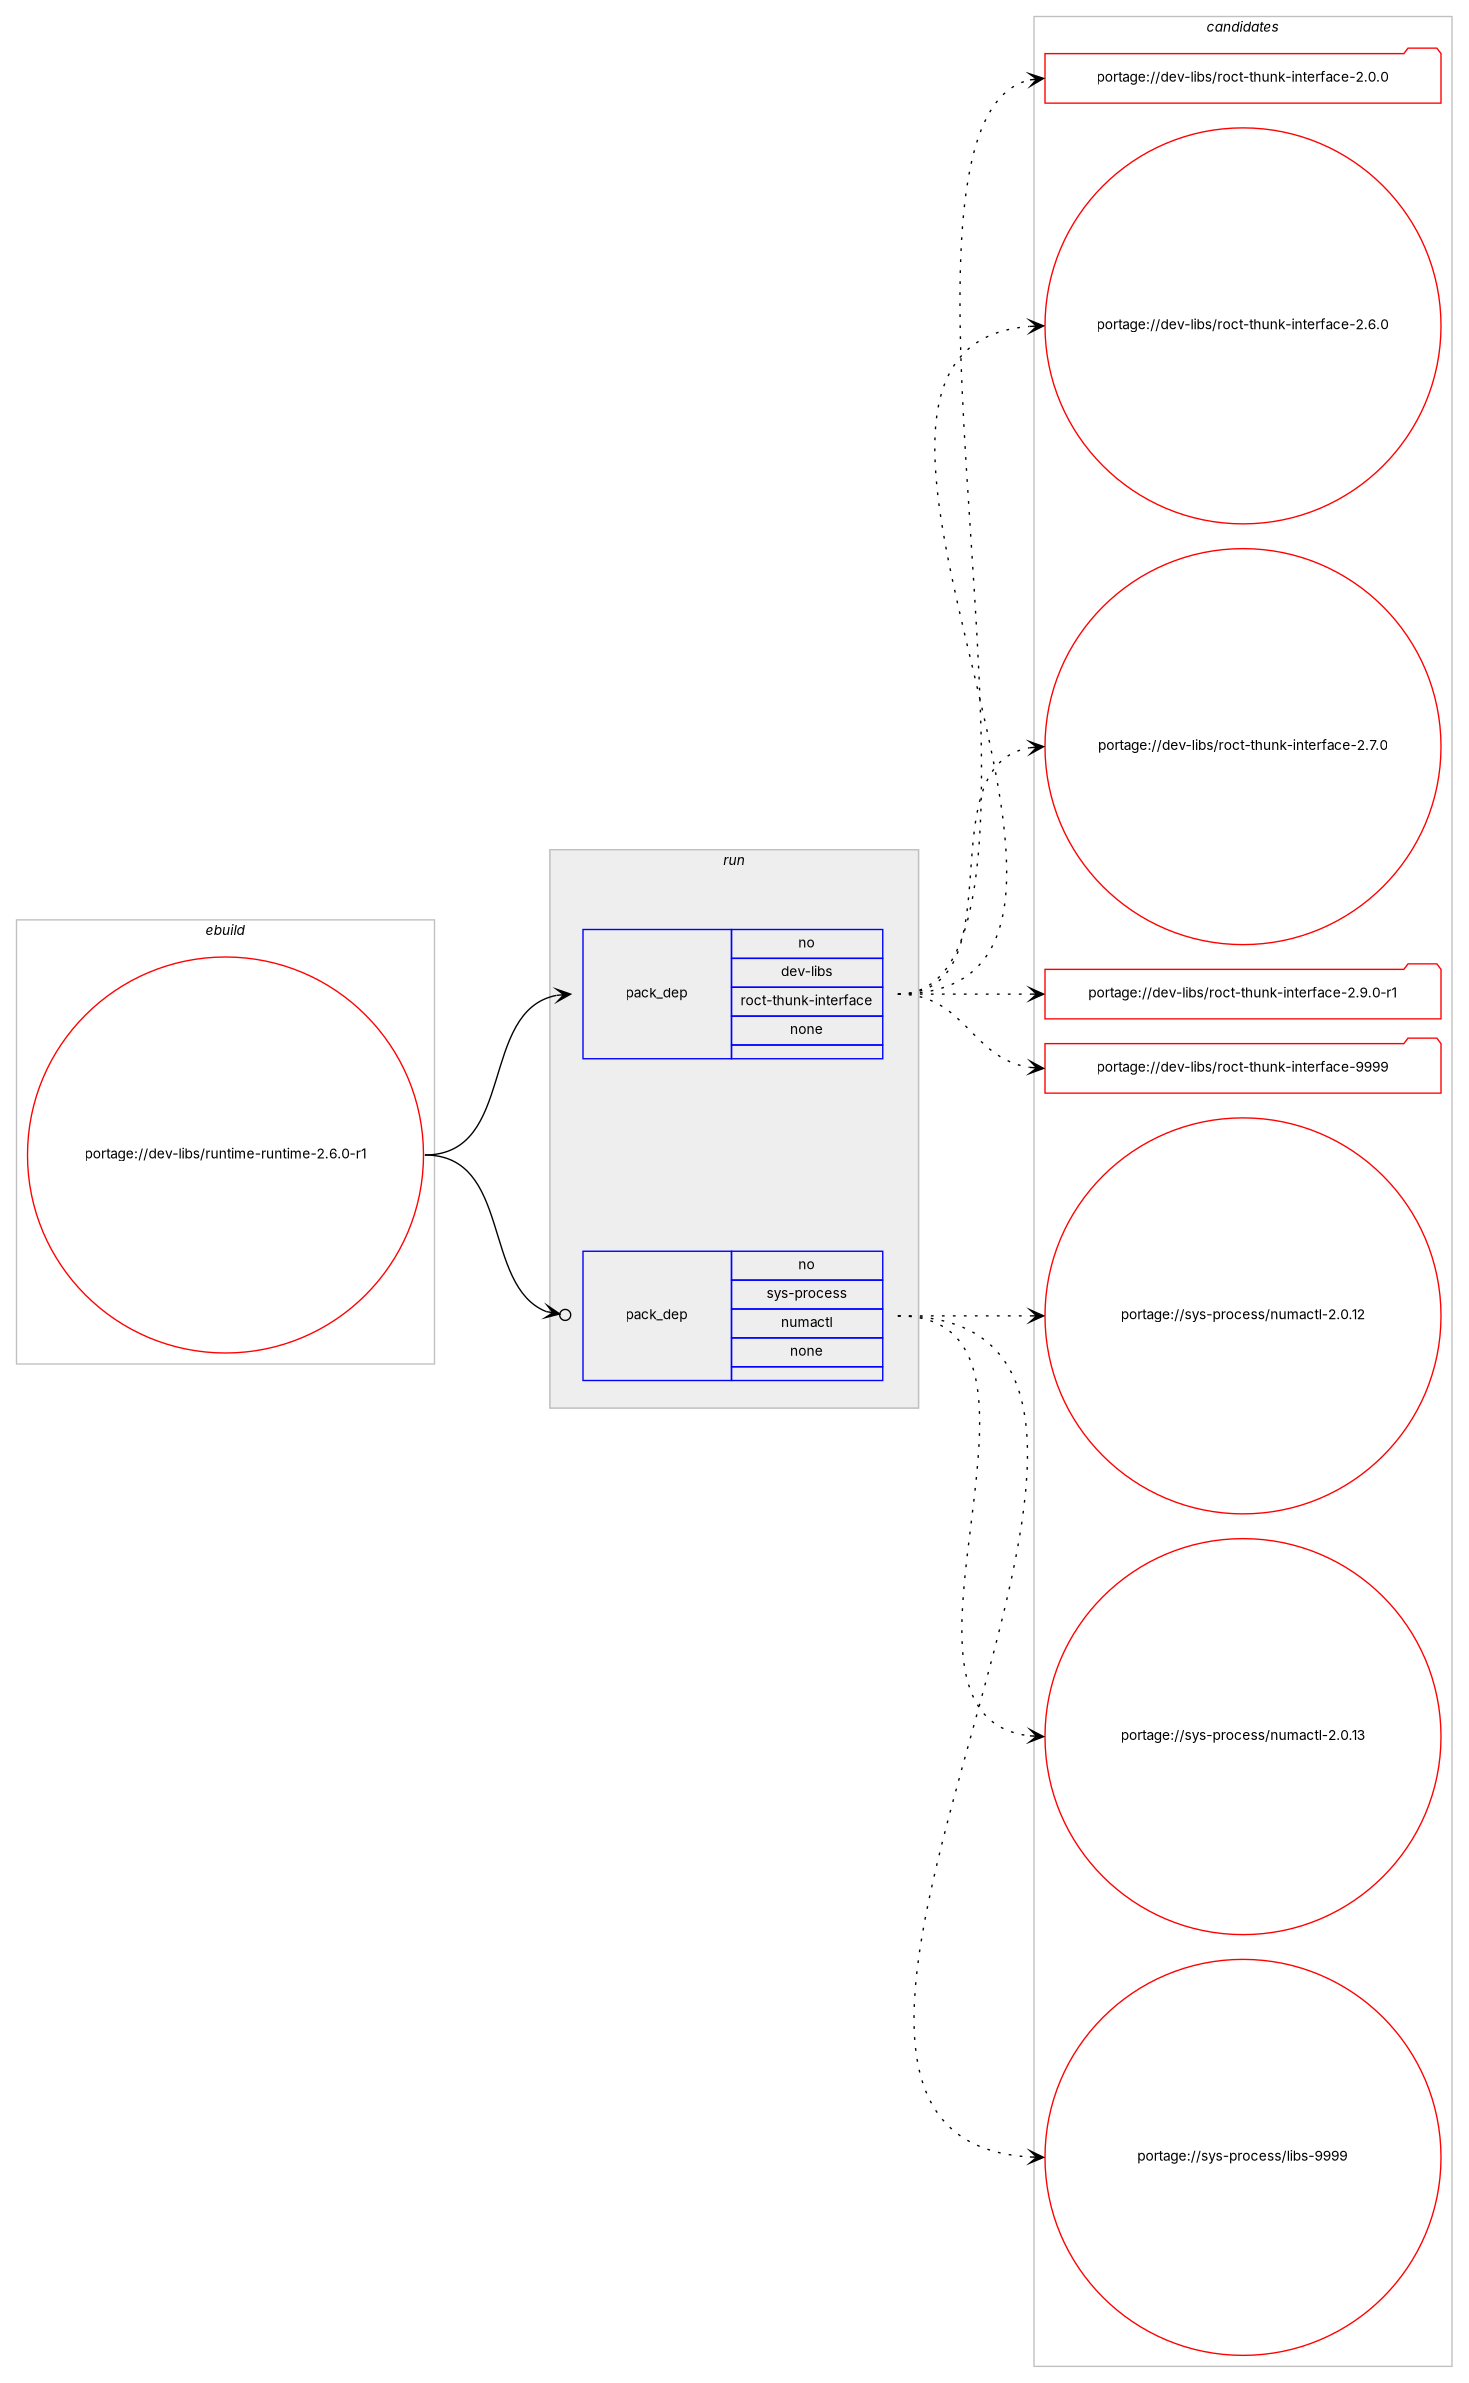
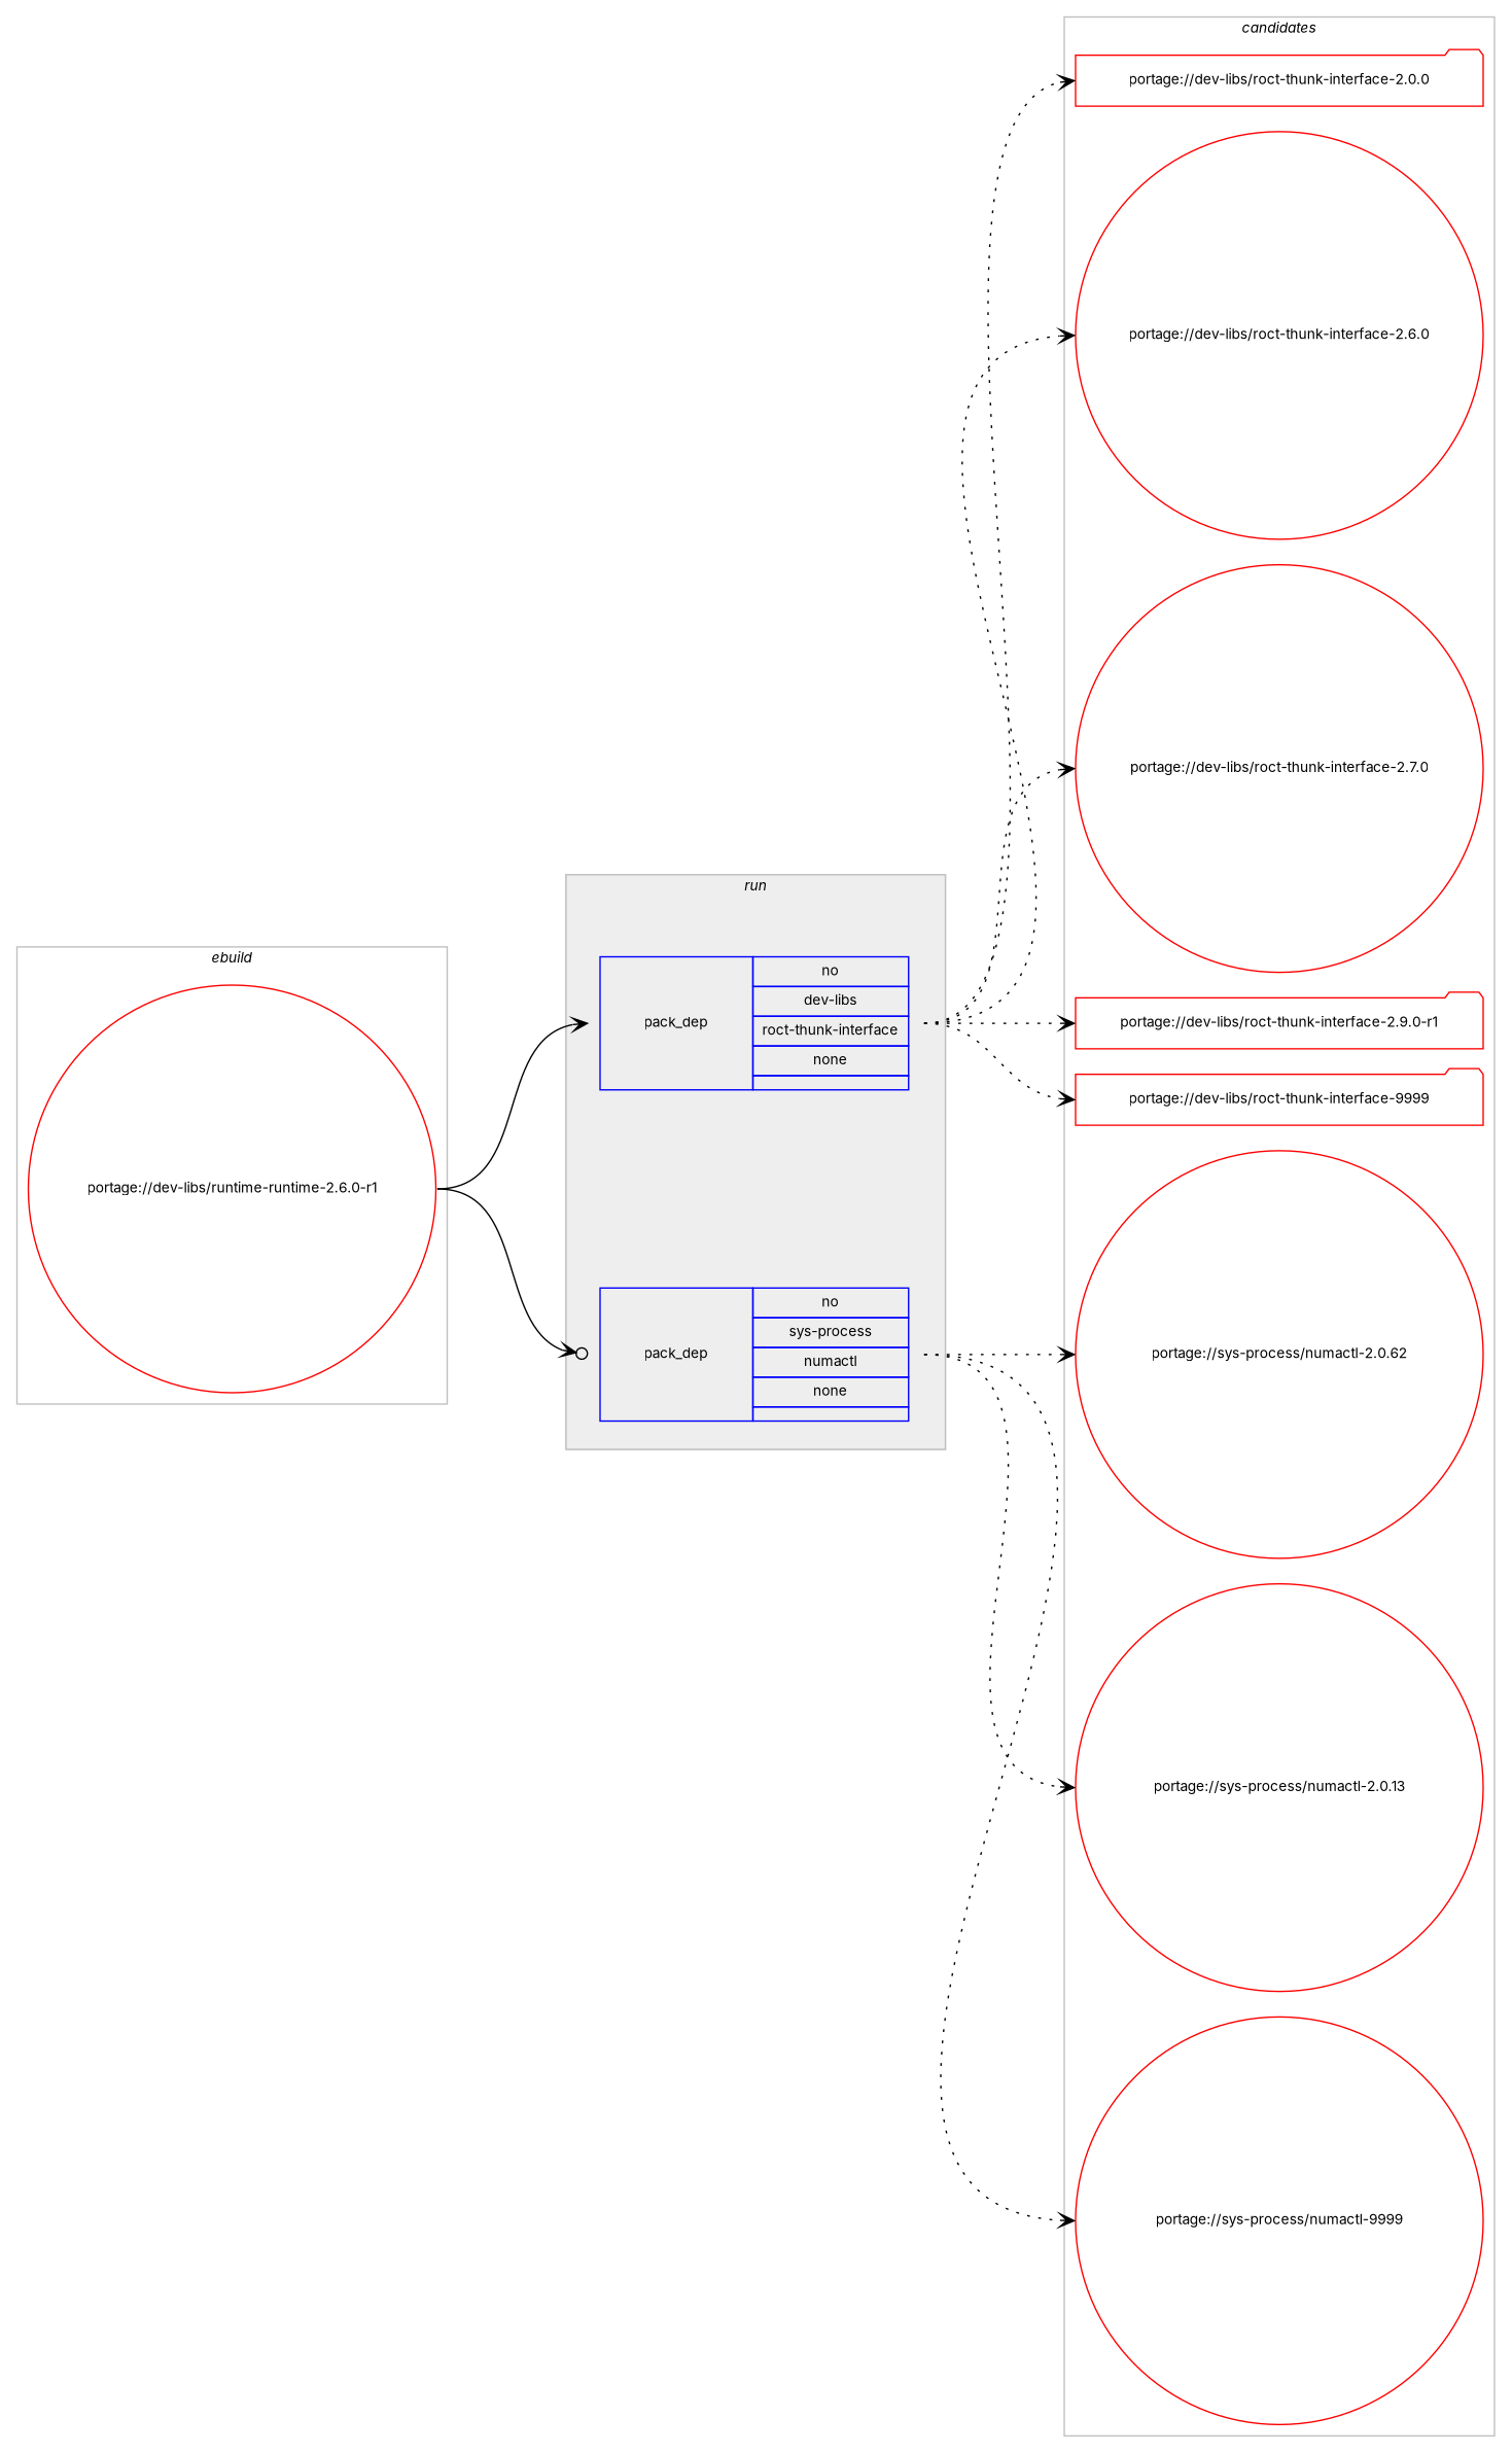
  digraph {
    compound=true
    concentrate=true
    fontname=Inter
    fontsize=10
    newrank=true
    rankdir=LR
    ranksep=1.5
    node [color=red fontname=Inter fontsize=10 shape=circle]
    edge [arrowhead=vee fontname=Inter headport=w style=dotted tailport=e weight=100]
    n1 [label="portage://dev-libs/runtime-runtime-2.6.0-r1" width=4]
    n2 [color=blue label=<<TABLE BORDER="0" CELLBORDER="1" CELLSPACING="0" CELLPADDING="4" WIDTH="220"><TR><TD ROWSPAN="6" CELLPADDING="30">pack_dep</TD></TR><TR><TD WIDTH="110">no</TD></TR><TR><TD>dev-libs</TD></TR><TR><TD>roct-thunk-interface</TD></TR><TR><TD>none</TD></TR><TR><TD></TD></TR></TABLE>> shape=none]
    n3 [color=blue label=<<TABLE BORDER="0" CELLBORDER="1" CELLSPACING="0" CELLPADDING="4" WIDTH="220"><TR><TD ROWSPAN="6" CELLPADDING="30">pack_dep</TD></TR><TR><TD WIDTH="110">no</TD></TR><TR><TD>sys-process</TD></TR><TR><TD>numactl</TD></TR><TR><TD>none</TD></TR><TR><TD></TD></TR></TABLE>> shape=none]
    n4 [label="portage://dev-libs/roct-thunk-interface-2.0.0" shape=folder width=4]
    n5 [label="portage://dev-libs/roct-thunk-interface-2.6.0" width=4]
    n6 [label="portage://dev-libs/roct-thunk-interface-2.7.0" width=4]
    n7 [label="portage://dev-libs/roct-thunk-interface-2.9.0-r1" shape=folder width=4]
    n8 [label="portage://dev-libs/roct-thunk-interface-9999" shape=folder width=4]
-   n9 [label="portage://sys-process/numactl-2.0.12" width=4]
+   n9 [label="portage://sys-process/numactl-2.0.62" width=4]
    n10 [label="portage://sys-process/numactl-2.0.13" width=4]
-   n11 [label="portage://sys-process/libs-9999" width=4]
+   n11 [label="portage://sys-process/numactl-9999" width=4]
    subgraph cluster_1 {
      color=gray
      label=<<i>ebuild</i>>
      rank=same
      n1
    }
    subgraph cluster_2 {
      color=gray
      label=<<i>dependencies</i>>
      subgraph cluster_3 {
        color=gray
        fillcolor="#eeeeee"
        label=<<i>compile</i>>
        style=filled
        subgraph sub_4 {
          color=gray
          fillcolor="#eeeeee"
          label=<<i>compile</i>>
          style=filled
          n2
        }
      }
      subgraph cluster_5 {
        color=gray
        fillcolor="#eeeeee"
        label=<<i>compile and run</i>>
        style=filled
        subgraph sub_6 {
          color=gray
          fillcolor="#eeeeee"
          label=<<i>compile and run</i>>
          style=filled
          n3
        }
      }
      subgraph cluster_7 {
        color=gray
        fillcolor="#eeeeee"
        label=<<i>run</i>>
        style=filled
      }
    }
    subgraph cluster_8 {
      color=gray
      label=<<i>candidates</i>>
      rank=same
      subgraph sub_9 {
        color=black
        label=<<i>candidates</i>>
        nodesep=1
        rank=same
        n4
        n5
        n6
        n7
        n8
      }
      subgraph sub_10 {
        color=black
        label=<<i>candidates</i>>
        nodesep=1
        rank=same
        n9
        n10
        n11
      }
    }
    n1 -> n2 [style=solid weight=20]
    n1 -> n3 [arrowhead=odotvee style=solid weight=20]
    n2 -> n4
    n2 -> n5
    n2 -> n6
    n2 -> n7
    n2 -> n8
    n3 -> n9
    n3 -> n10
    n3 -> n11
  }
